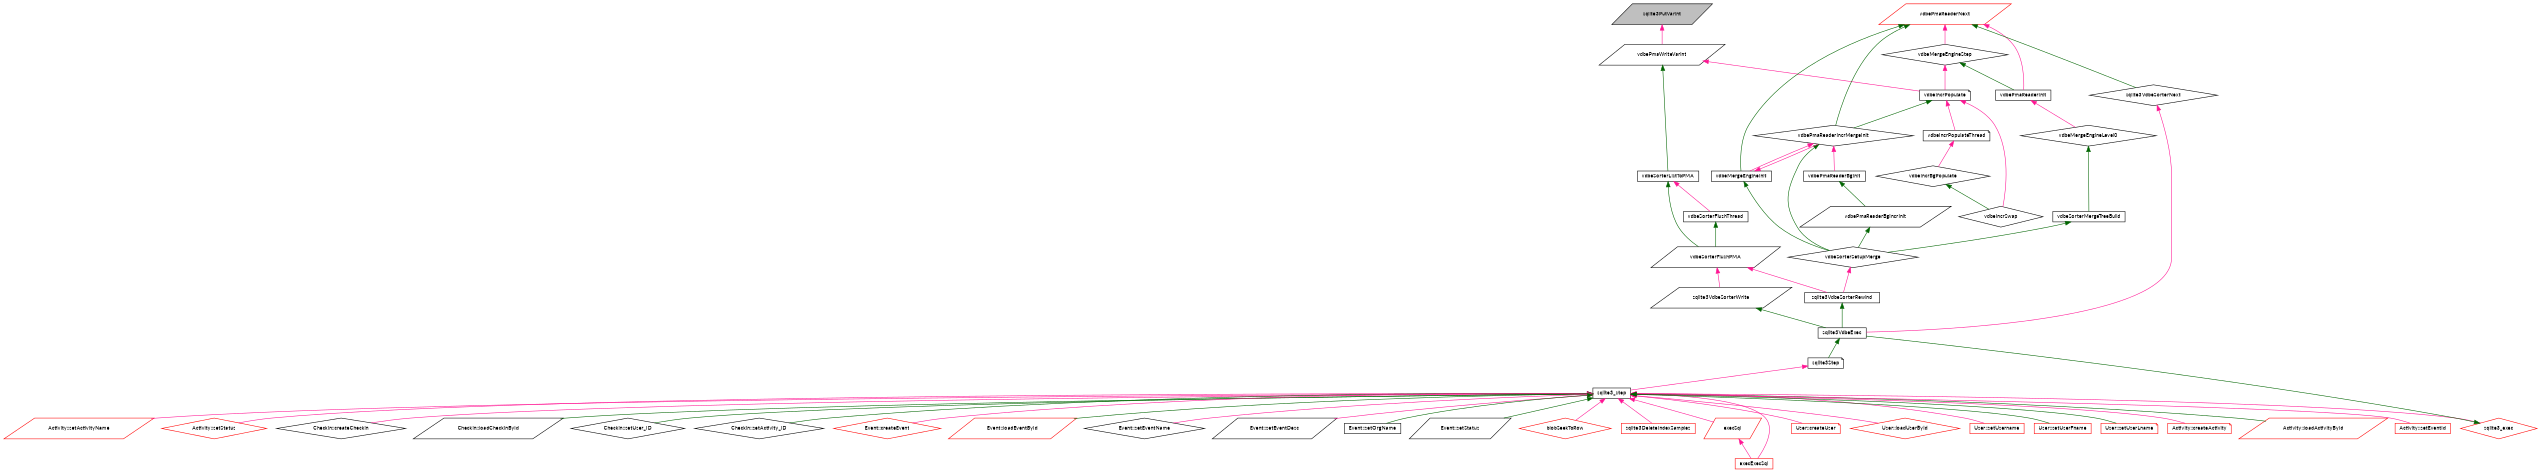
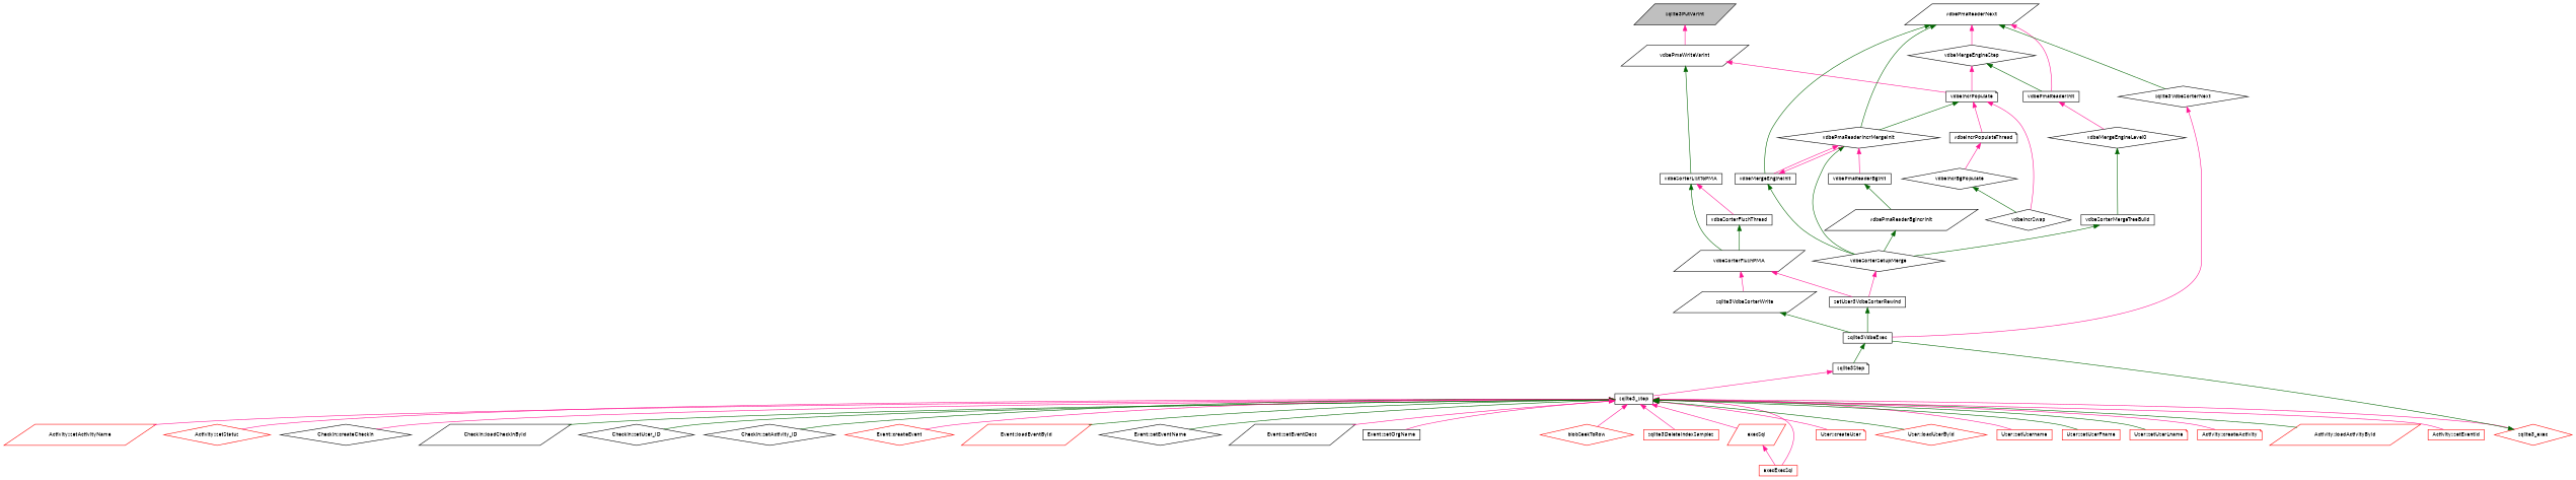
  digraph {
    fontname=Lato
    rankdir=TB
    node [color=black fillcolor=white fontname=Lato fontsize=10 shape=diamond style=filled]
    edge [color=deeppink dir=back fontname=Lato fontsize=10 labelfontname=FreeSans labelfontsize=10 style=solid]
    n1 [fillcolor=grey75 fontcolor=black height=0.2 label=sqlite3PutVarint shape=parallelogram width=0.4]
    n2 [height=0.2 label=vdbePmaWriteVarint shape=parallelogram width=0.4]
    n3 [height=0.2 label=vdbeSorterListToPMA shape=box width=0.4]
    n4 [height=0.2 label=vdbeIncrPopulate shape=note width=0.4]
    n5 [height=0.2 label=vdbeSorterFlushThread shape=box width=0.4]
    n6 [height=0.2 label=vdbeSorterFlushPMA shape=parallelogram width=0.4]
    n7 [height=0.2 label=vdbeIncrPopulateThread shape=note width=0.4]
    n8 [height=0.2 label=vdbeIncrSwap width=0.4]
    n9 [height=0.2 label=vdbePmaReaderIncrMergeInit width=0.4]
    n10 [height=0.2 label=sqlite3VdbeSorterWrite shape=parallelogram width=0.4]
-   n11 [height=0.2 label=sqlite3VdbeSorterRewind shape=box width=0.4]
+   n11 [height=0.2 label=setUser3VdbeSorterRewind shape=box width=0.4]
    n12 [height=0.2 label=sqlite3VdbeExec shape=box width=0.4]
    n13 [height=0.2 label=sqlite3Step shape=note width=0.4]
    n14 [height=0.2 label=sqlite3_step shape=box width=0.4]
    n15 [color=red height=0.2 label="Activity::createActivity" shape=note width=0.4]
    n16 [color=red height=0.2 label="Activity::loadActivityById" shape=parallelogram width=0.4]
    n17 [color=red height=0.2 label="Activity::setEventId" shape=box width=0.4]
    n18 [color=red height=0.2 label="Activity::setActivityName" shape=parallelogram width=0.4]
    n19 [color=red height=0.2 label="Activity::setStatus" width=0.4]
    n20 [height=0.2 label="Checkin::createCheckin" width=0.4]
    n21 [height=0.2 label="Checkin::loadCheckinById" shape=parallelogram width=0.4]
    n22 [height=0.2 label="Checkin::setUser_ID" width=0.4]
    n23 [height=0.2 label="Checkin::setActivity_ID" width=0.4]
    n24 [color=red height=0.2 label="Event::createEvent" width=0.4]
    n25 [color=red height=0.2 label="Event::loadEventById" shape=parallelogram width=0.4]
    n26 [height=0.2 label="Event::setEventName" width=0.4]
    n27 [height=0.2 label="Event::setEventDesc" shape=parallelogram width=0.4]
    n28 [height=0.2 label="Event::setOrgName" shape=box width=0.4]
-   n29 [height=0.2 label="Event::setStatus" shape=parallelogram width=0.4]
    n30 [color=red height=0.2 label=blobSeekToRow width=0.4]
    n31 [color=red height=0.2 label=sqlite3DeleteIndexSamples shape=box width=0.4]
    n32 [color=red height=0.2 label=sqlite3_exec width=0.4]
    n33 [color=red height=0.2 label=execSql shape=parallelogram width=0.4]
    n34 [color=red height=0.2 label=execExecSql shape=box width=0.4]
    n35 [color=red height=0.2 label="User::createUser" shape=note width=0.4]
    n36 [color=red height=0.2 label="User::loadUserById" width=0.4]
    n37 [color=red height=0.2 label="User::setUsername" shape=box width=0.4]
    n38 [color=red height=0.2 label="User::setUserFname" shape=box width=0.4]
    n39 [color=red height=0.2 label="User::setUserLname" shape=note width=0.4]
    n40 [height=0.2 label=vdbeIncrBgPopulate width=0.4]
    n41 [height=0.2 label=vdbeMergeEngineInit shape=box width=0.4]
    n42 [height=0.2 label=vdbeSorterSetupMerge width=0.4]
    n43 [height=0.2 label=vdbePmaReaderBgInit shape=box width=0.4]
-   n44 [color=red height=0.2 label=vdbePmaReaderNext shape=parallelogram width=0.4]
+   n44 [height=0.2 label=vdbePmaReaderNext shape=parallelogram width=0.4]
    n45 [height=0.2 label=vdbePmaReaderInit shape=box width=0.4]
    n46 [height=0.2 label=vdbeMergeEngineStep width=0.4]
    n47 [height=0.2 label=sqlite3VdbeSorterNext width=0.4]
    n48 [height=0.2 label=vdbeMergeEngineLevel0 width=0.4]
    n49 [height=0.2 label=vdbeSorterMergeTreeBuild shape=box width=0.4]
    n50 [height=0.2 label=vdbePmaReaderBgIncrInit shape=parallelogram width=0.4]
    n1 -> n2
    n2 -> n3 [color=darkgreen]
    n2 -> n4
    n3 -> n5
    n3 -> n6 [color=darkgreen]
    n4 -> n7
    n4 -> n8
    n4 -> n9 [color=darkgreen]
    n5 -> n6 [color=darkgreen]
    n6 -> n10
    n6 -> n11
    n7 -> n40
    n9 -> n41
    n9 -> n42 [color=darkgreen]
    n9 -> n43
    n10 -> n12 [color=darkgreen]
    n11 -> n12 [color=darkgreen]
    n12 -> n13 [color=darkgreen]
    n13 -> n14
    n14 -> n15
    n14 -> n16 [color=darkgreen]
    n14 -> n17
    n14 -> n18
    n14 -> n19
    n14 -> n20
    n14 -> n21 [color=darkgreen]
    n14 -> n22 [color=darkgreen]
    n14 -> n23 [color=darkgreen]
    n14 -> n24
    n14 -> n25 [color=darkgreen]
-   n14 -> n26
+   n14 -> n26 [color=darkgreen]
    n14 -> n27
-   n14 -> n28 [color=darkgreen]
-   n14 -> n29 [color=darkgreen]
+   n14 -> n28
    n14 -> n30
    n14 -> n31
    n14 -> n32
    n14 -> n33
    n14 -> n34
    n14 -> n35
-   n14 -> n36
+   n14 -> n36 [color=darkgreen]
    n14 -> n37
    n14 -> n38 [color=darkgreen]
    n14 -> n39 [color=darkgreen]
    n32 -> n12 [color=darkgreen]
    n33 -> n34
    n40 -> n8 [color=darkgreen]
    n41 -> n9
    n41 -> n42 [color=darkgreen]
    n42 -> n11
    n43 -> n50 [color=darkgreen]
    n44 -> n9 [color=darkgreen]
    n44 -> n41 [color=darkgreen]
    n44 -> n45
    n44 -> n46
    n44 -> n47 [color=darkgreen]
    n45 -> n48
    n46 -> n4
    n46 -> n45 [color=darkgreen]
    n47 -> n12
    n48 -> n49 [color=darkgreen]
    n49 -> n42 [color=darkgreen]
    n50 -> n42 [color=darkgreen]
  }
